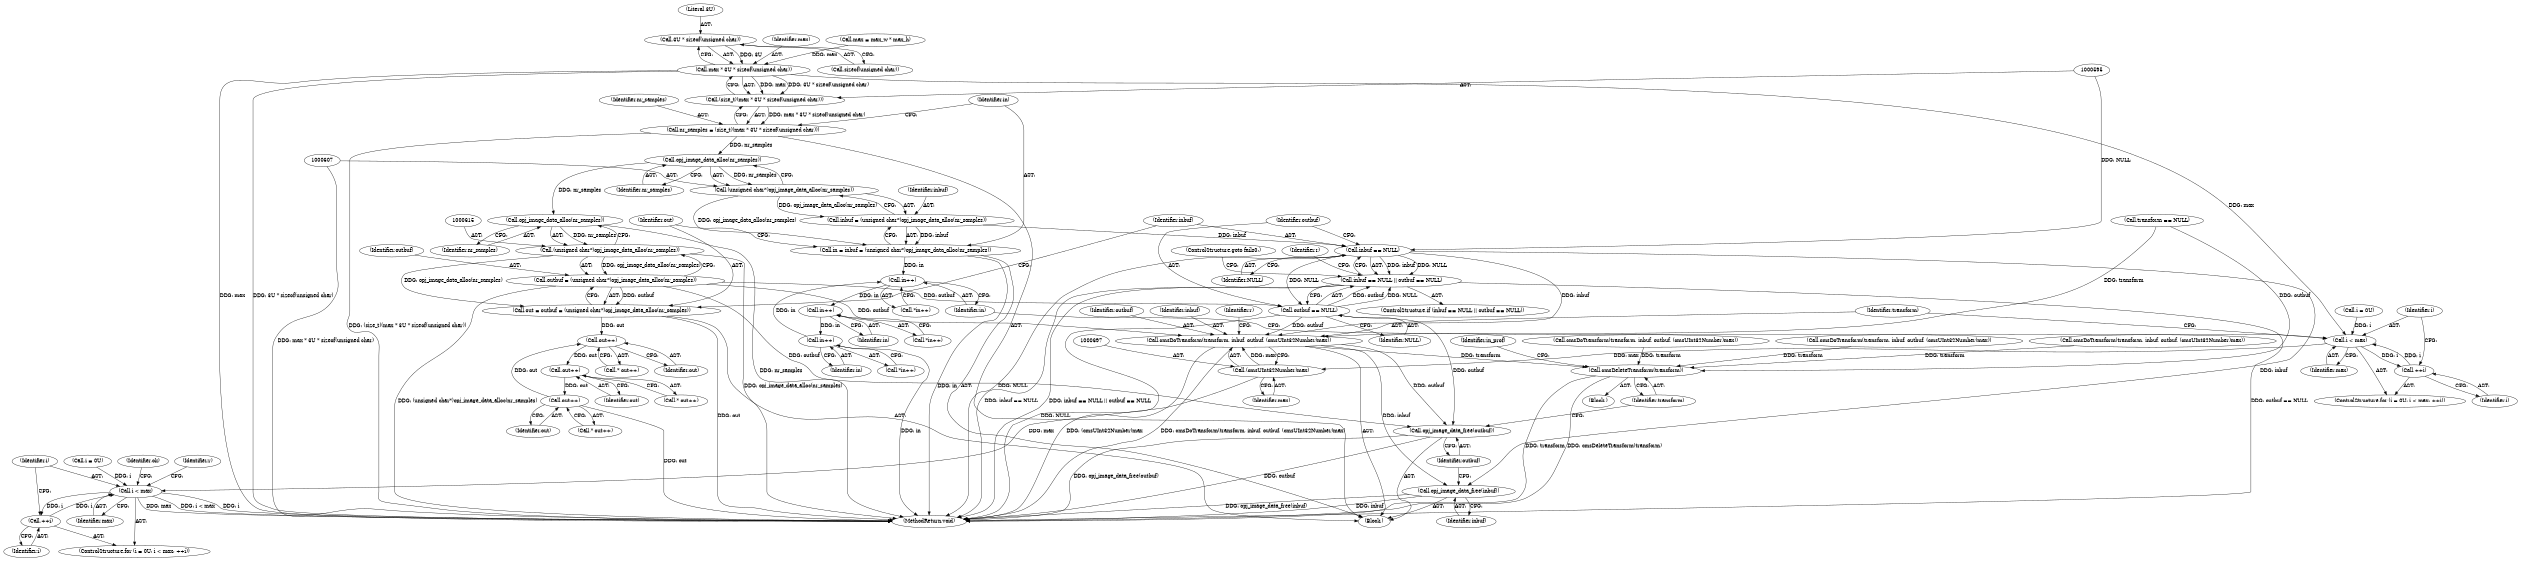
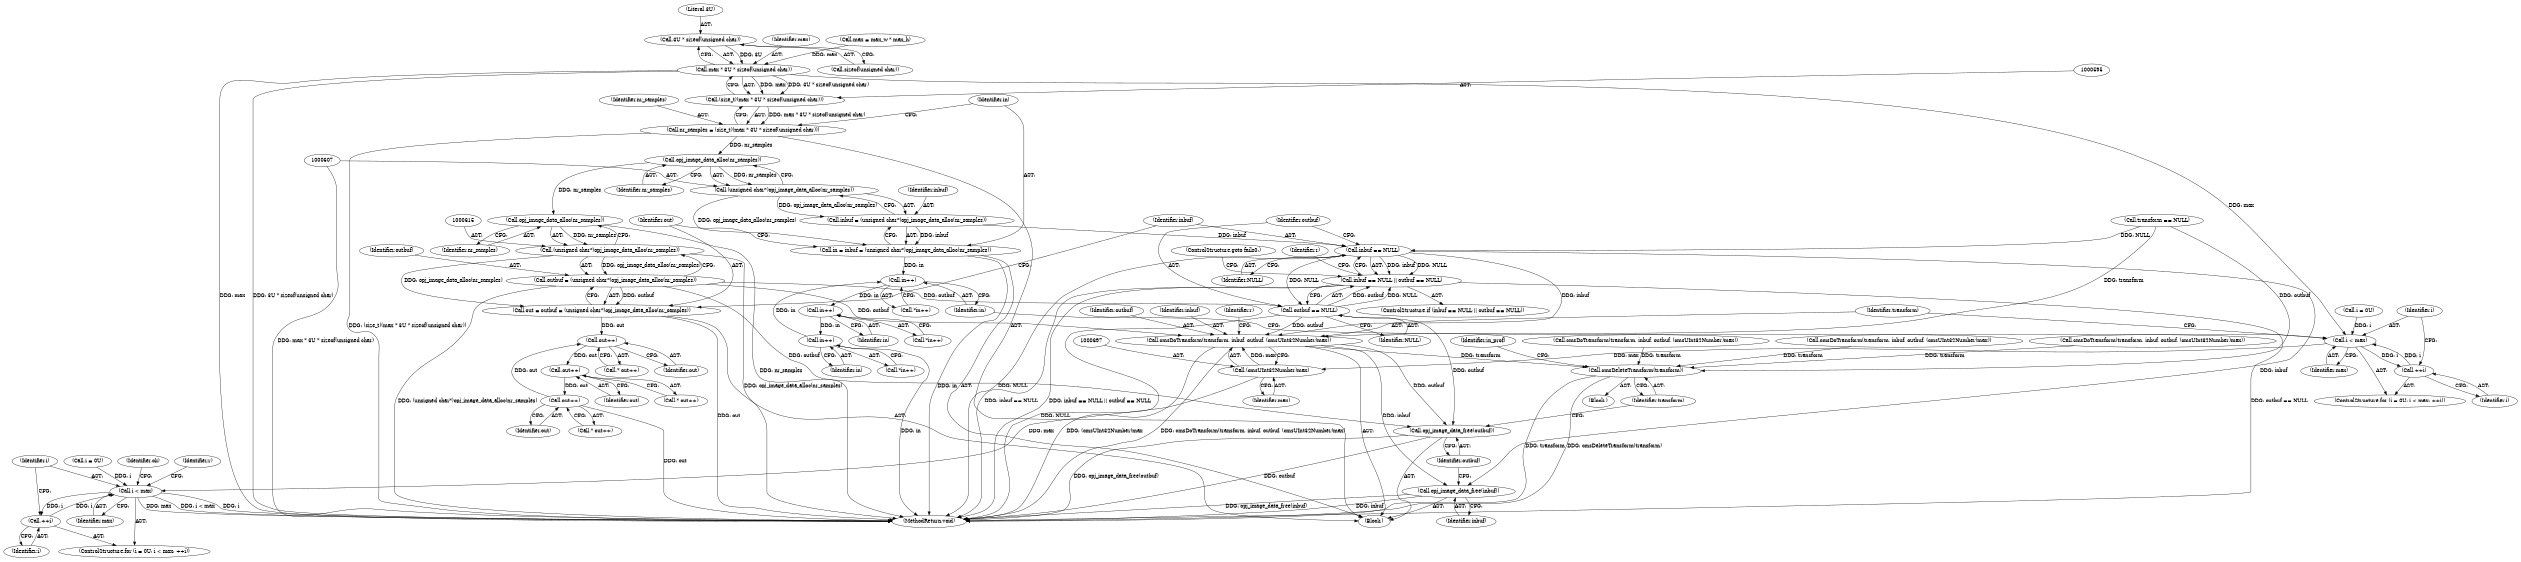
  digraph {
    n1 [label="(Call,3U * sizeof(unsigned char))"]
    n2 [label="(Call,max * 3U * sizeof(unsigned char))"]
    n3 [label="(Call,sizeof(unsigned char))"]
    n4 [label="(Call,(size_t)(max * 3U * sizeof(unsigned char)))"]
    n5 [label="(Call,i < max)"]
    n6 [label="(MethodReturn,void)"]
    n7 [label="(Call,nr_samples = (size_t)(max * 3U * sizeof(unsigned char)))"]
    n8 [label="(Call,(cmsUInt32Number)max)"]
    n9 [label="(Call,++i)"]
    n10 [label="(Identifier,max)"]
    n11 [label="(ControlStructure,for (i = 0U; i < max; ++i))"]
    n12 [label="(Call,opj_image_data_alloc(nr_samples))"]
    n13 [label="(Block,)"]
    n14 [label="(Call,(unsigned char*)opj_image_data_alloc(nr_samples))"]
    n15 [label="(Call,opj_image_data_alloc(nr_samples))"]
    n16 [label="(Identifier,nr_samples)"]
    n17 [label="(Call,in = inbuf = (unsigned char*)opj_image_data_alloc(nr_samples))"]
    n18 [label="(Call,inbuf = (unsigned char*)opj_image_data_alloc(nr_samples))"]
    n19 [label="(Call,(unsigned char*)opj_image_data_alloc(nr_samples))"]
    n20 [label="(Identifier,nr_samples)"]
    n21 [label="(Call,in++)"]
    n22 [label="(Call,inbuf == NULL)"]
    n23 [label="(Call,in++)"]
    n24 [label="(Identifier,in)"]
    n25 [label="(Call,*in++)"]
    n26 [label="(Call,in++)"]
    n27 [label="(Identifier,in)"]
    n28 [label="(Call,*in++)"]
    n29 [label="(Identifier,in)"]
    n30 [label="(Call,*in++)"]
    n31 [label="(Call,inbuf == NULL || outbuf == NULL)"]
    n32 [label="(Call,outbuf == NULL)"]
    n33 [label="(Call,cmsDoTransform(transform, inbuf, outbuf, (cmsUInt32Number)max))"]
    n34 [label="(Call,opj_image_data_free(inbuf))"]
    n35 [label="(Identifier,NULL)"]
    n36 [label="(ControlStructure,if (inbuf == NULL || outbuf == NULL))"]
    n37 [label="(Call,opj_image_data_free(outbuf))"]
    n38 [label="(Identifier,NULL)"]
    n39 [label="(Call,cmsDeleteTransform(transform))"]
    n40 [label="(Identifier,inbuf)"]
    n41 [label="(Identifier,outbuf)"]
    n42 [label="(Identifier,transform)"]
    n43 [label="(Block,)"]
    n44 [label="(Call,i < max)"]
    n45 [label="(Identifier,max)"]
    n46 [label="(Call,out = outbuf = (unsigned char*)opj_image_data_alloc(nr_samples))"]
    n47 [label="(Call,outbuf = (unsigned char*)opj_image_data_alloc(nr_samples))"]
    n48 [label="(Call,out++)"]
    n49 [label="(Call,out++)"]
    n50 [label="(Identifier,out)"]
    n51 [label="(Call,* out++)"]
    n52 [label="(Call,out++)"]
    n53 [label="(Call,* out++)"]
    n54 [label="(Identifier,out)"]
    n55 [label="(Call,* out++)"]
    n56 [label="(Identifier,out)"]
    n57 [label="(Identifier,i)"]
    n58 [label="(Call,++i)"]
    n59 [label="(Identifier,max)"]
    n60 [label="(ControlStructure,for (i = 0U; i < max; ++i))"]
    n61 [label="(Identifier,i)"]
    n62 [label="(Identifier,r)"]
    n63 [label="(Identifier,inbuf)"]
    n64 [label="(Identifier,nr_samples)"]
    n65 [label="(Call,i = 0U)"]
    n66 [label="(Identifier,inbuf)"]
    n67 [label="(Identifier,outbuf)"]
    n68 [label="(Identifier,i)"]
    n69 [label="(Identifier,i)"]
    n70 [label="(Identifier,outbuf)"]
    n71 [label="(Call,cmsDoTransform(transform, inbuf, outbuf, (cmsUInt32Number)max))"]
    n72 [label="(Literal,3U)"]
    n73 [label="(Identifier,r)"]
    n74 [label="(Identifier,r)"]
    n75 [label="(Identifier,max)"]
    n76 [label="(Identifier,outbuf)"]
    n77 [label="(Identifier,inbuf)"]
    n78 [label="(Identifier,transform)"]
    n79 [label="(Call,i = 0U)"]
    n80 [label="(Call,cmsDoTransform(transform, inbuf, outbuf, (cmsUInt32Number)max))"]
    n81 [label="(Call,max = max_w * max_h)"]
    n82 [label="(Identifier,in)"]
    n83 [label="(Identifier,ok)"]
    n84 [label="(Identifier,in_prof)"]
    n85 [label="(ControlStructure,goto fails0;)"]
    n86 [label="(Call,cmsDoTransform(transform, inbuf, outbuf, (cmsUInt32Number)max))"]
    n87 [label="(Call,transform == NULL)"]
    n88 [label="(Identifier,out)"]
    1000595
    1000607
    1000615
    1000697
    n1 -> n2 [label="AST: "]
    n1 -> n2 [label="DDG: 3U"]
    n1 -> n3 [label="CFG: "]
    n2 -> n1 [label="CFG: "]
    n2 -> n4 [label="AST: "]
    n2 -> n4 [label="DDG: max"]
    n2 -> n4 [label="DDG: 3U * sizeof(unsigned char)"]
    n2 -> n5 [label="DDG: max"]
    n2 -> n6 [label="DDG: 3U * sizeof(unsigned char)"]
    n2 -> n6 [label="DDG: max"]
    n3 -> n1 [label="AST: "]
    n4 -> n2 [label="CFG: "]
    n4 -> n7 [label="AST: "]
    n4 -> n7 [label="DDG: max * 3U * sizeof(unsigned char)"]
    n5 -> n8 [label="DDG: max"]
    n5 -> n9 [label="DDG: i"]
    n5 -> n10 [label="CFG: "]
    n5 -> n11 [label="AST: "]
    n7 -> n4 [label="CFG: "]
    n7 -> n6 [label="DDG: (size_t)(max * 3U * sizeof(unsigned char))"]
    n7 -> n12 [label="DDG: nr_samples"]
    n7 -> n13 [label="AST: "]
    n8 -> n33 [label="AST: "]
    n8 -> n33 [label="DDG: max"]
    n8 -> n44 [label="DDG: max"]
    n8 -> n45 [label="CFG: "]
    n9 -> n5 [label="DDG: i"]
    n9 -> n11 [label="AST: "]
    n9 -> n57 [label="CFG: "]
    n10 -> n5 [label="AST: "]
    n12 -> n14 [label="AST: "]
    n12 -> n14 [label="DDG: nr_samples"]
    n12 -> n15 [label="DDG: nr_samples"]
    n12 -> n16 [label="CFG: "]
    n14 -> n12 [label="CFG: "]
    n14 -> n17 [label="DDG: opj_image_data_alloc(nr_samples)"]
    n14 -> n18 [label="AST: "]
    n14 -> n18 [label="DDG: opj_image_data_alloc(nr_samples)"]
    n15 -> n6 [label="DDG: nr_samples"]
    n15 -> n19 [label="AST: "]
    n15 -> n19 [label="DDG: nr_samples"]
    n15 -> n20 [label="CFG: "]
    n16 -> n12 [label="AST: "]
    n17 -> n6 [label="DDG: in"]
    n17 -> n13 [label="AST: "]
    n17 -> n18 [label="CFG: "]
    n17 -> n21 [label="DDG: in"]
    n18 -> n14 [label="CFG: "]
    n18 -> n17 [label="AST: "]
    n18 -> n17 [label="DDG: inbuf"]
    n18 -> n22 [label="DDG: inbuf"]
    n19 -> n6 [label="DDG: opj_image_data_alloc(nr_samples)"]
    n19 -> n15 [label="CFG: "]
    n19 -> n46 [label="DDG: opj_image_data_alloc(nr_samples)"]
    n19 -> n47 [label="AST: "]
    n19 -> n47 [label="DDG: opj_image_data_alloc(nr_samples)"]
    n20 -> n15 [label="AST: "]
    n21 -> n23 [label="DDG: in"]
    n21 -> n24 [label="CFG: "]
    n21 -> n25 [label="AST: "]
    n22 -> n6 [label="DDG: NULL"]
    n22 -> n31 [label="AST: "]
    n22 -> n31 [label="DDG: inbuf"]
    n22 -> n31 [label="DDG: NULL"]
    n22 -> n32 [label="DDG: NULL"]
    n22 -> n33 [label="DDG: inbuf"]
    n22 -> n34 [label="DDG: inbuf"]
    n22 -> n35 [label="CFG: "]
    n23 -> n26 [label="DDG: in"]
    n23 -> n27 [label="CFG: "]
    n23 -> n28 [label="AST: "]
    n24 -> n5 [label="CFG: "]
    n24 -> n21 [label="AST: "]
    n25 -> n21 [label="CFG: "]
    n26 -> n6 [label="DDG: in"]
    n26 -> n21 [label="DDG: in"]
    n26 -> n29 [label="CFG: "]
    n26 -> n30 [label="AST: "]
    n27 -> n23 [label="AST: "]
    n28 -> n23 [label="CFG: "]
    n29 -> n26 [label="AST: "]
    n30 -> n26 [label="CFG: "]
    n31 -> n6 [label="DDG: outbuf == NULL"]
    n31 -> n6 [label="DDG: inbuf == NULL || outbuf == NULL"]
    n31 -> n6 [label="DDG: inbuf == NULL"]
    n31 -> n22 [label="CFG: "]
    n31 -> n32 [label="CFG: "]
    n31 -> n36 [label="AST: "]
    n32 -> n6 [label="DDG: NULL"]
    n32 -> n31 [label="AST: "]
    n32 -> n31 [label="DDG: outbuf"]
    n32 -> n31 [label="DDG: NULL"]
    n32 -> n33 [label="DDG: outbuf"]
    n32 -> n37 [label="DDG: outbuf"]
    n32 -> n38 [label="CFG: "]
    n33 -> n6 [label="DDG: (cmsUInt32Number)max"]
    n33 -> n6 [label="DDG: cmsDoTransform(transform, inbuf, outbuf, (cmsUInt32Number)max)"]
    n33 -> n8 [label="CFG: "]
    n33 -> n13 [label="AST: "]
    n33 -> n34 [label="DDG: inbuf"]
    n33 -> n37 [label="DDG: outbuf"]
    n33 -> n39 [label="DDG: transform"]
    n34 -> n6 [label="DDG: opj_image_data_free(inbuf)"]
    n34 -> n6 [label="DDG: inbuf"]
    n34 -> n13 [label="AST: "]
    n34 -> n40 [label="CFG: "]
    n35 -> n22 [label="AST: "]
    n37 -> n6 [label="DDG: opj_image_data_free(outbuf)"]
    n37 -> n6 [label="DDG: outbuf"]
    n37 -> n13 [label="AST: "]
    n37 -> n41 [label="CFG: "]
    n38 -> n32 [label="AST: "]
    n39 -> n6 [label="DDG: transform"]
    n39 -> n6 [label="DDG: cmsDeleteTransform(transform)"]
    n39 -> n42 [label="CFG: "]
    n39 -> n43 [label="AST: "]
    n40 -> n34 [label="AST: "]
    n41 -> n34 [label="CFG: "]
    n41 -> n37 [label="AST: "]
    n42 -> n37 [label="CFG: "]
    n42 -> n39 [label="AST: "]
    n44 -> n6 [label="DDG: i < max"]
    n44 -> n6 [label="DDG: i"]
    n44 -> n6 [label="DDG: max"]
    n44 -> n58 [label="DDG: i"]
    n44 -> n59 [label="CFG: "]
    n44 -> n60 [label="AST: "]
    n45 -> n8 [label="AST: "]
    n46 -> n6 [label="DDG: out"]
    n46 -> n13 [label="AST: "]
    n46 -> n47 [label="CFG: "]
    n46 -> n48 [label="DDG: out"]
    n47 -> n6 [label="DDG: (unsigned char*)opj_image_data_alloc(nr_samples)"]
    n47 -> n19 [label="CFG: "]
    n47 -> n32 [label="DDG: outbuf"]
    n47 -> n33 [label="DDG: outbuf"]
    n47 -> n37 [label="DDG: outbuf"]
    n47 -> n46 [label="AST: "]
    n47 -> n46 [label="DDG: outbuf"]
    n48 -> n49 [label="DDG: out"]
    n48 -> n50 [label="CFG: "]
    n48 -> n51 [label="AST: "]
    n49 -> n52 [label="DDG: out"]
    n49 -> n53 [label="AST: "]
    n49 -> n54 [label="CFG: "]
    n50 -> n48 [label="AST: "]
    n51 -> n48 [label="CFG: "]
    n52 -> n6 [label="DDG: out"]
    n52 -> n48 [label="DDG: out"]
    n52 -> n55 [label="AST: "]
    n52 -> n56 [label="CFG: "]
    n53 -> n49 [label="CFG: "]
    n54 -> n49 [label="AST: "]
    n55 -> n52 [label="CFG: "]
    n56 -> n52 [label="AST: "]
    n57 -> n9 [label="AST: "]
    n58 -> n44 [label="DDG: i"]
    n58 -> n60 [label="AST: "]
    n58 -> n61 [label="CFG: "]
    n59 -> n44 [label="AST: "]
    n61 -> n58 [label="AST: "]
    n62 -> n44 [label="CFG: "]
    n63 -> n18 [label="AST: "]
    n64 -> n7 [label="AST: "]
    n65 -> n5 [label="DDG: i"]
    n66 -> n22 [label="AST: "]
    n66 -> n46 [label="CFG: "]
    n67 -> n47 [label="AST: "]
    n68 -> n5 [label="AST: "]
    n68 -> n9 [label="CFG: "]
    n69 -> n44 [label="AST: "]
    n69 -> n58 [label="CFG: "]
    n70 -> n22 [label="CFG: "]
    n70 -> n32 [label="AST: "]
    n71 -> n39 [label="DDG: transform"]
    n72 -> n1 [label="AST: "]
    n73 -> n31 [label="CFG: "]
    n74 -> n33 [label="CFG: "]
    n75 -> n2 [label="AST: "]
    n76 -> n33 [label="AST: "]
    n77 -> n33 [label="AST: "]
    n78 -> n5 [label="CFG: "]
    n78 -> n33 [label="AST: "]
    n79 -> n44 [label="DDG: i"]
    n80 -> n39 [label="DDG: transform"]
    n81 -> n2 [label="DDG: max"]
    n82 -> n7 [label="CFG: "]
    n82 -> n17 [label="AST: "]
    n83 -> n44 [label="CFG: "]
    n84 -> n39 [label="CFG: "]
    n85 -> n31 [label="CFG: "]
    n86 -> n39 [label="DDG: transform"]
-   1000595 -> n22 [label="DDG: NULL"]
+   n87 -> n22 [label="DDG: NULL"]
    n87 -> n33 [label="DDG: transform"]
    n87 -> n39 [label="DDG: outbuf"]
    n88 -> n17 [label="CFG: "]
    n88 -> n46 [label="AST: "]
    1000595 -> n4 [label="AST: "]
    1000607 -> n6 [label="DDG: max * 3U * sizeof(unsigned char)"]
    1000607 -> n14 [label="AST: "]
    1000615 -> n19 [label="AST: "]
    1000697 -> n8 [label="AST: "]
  }
